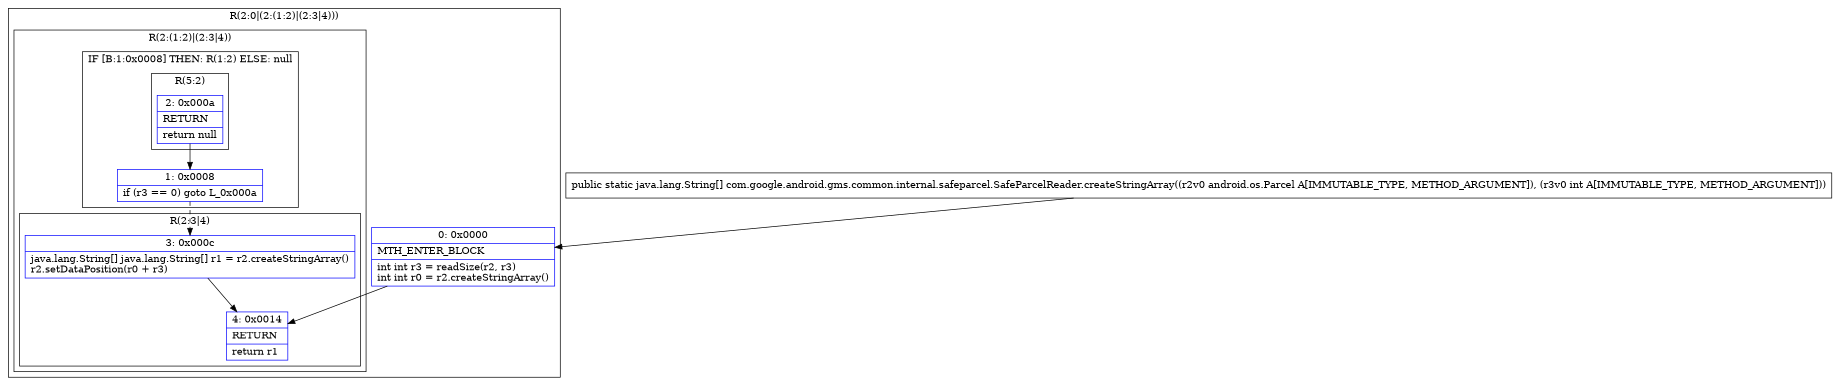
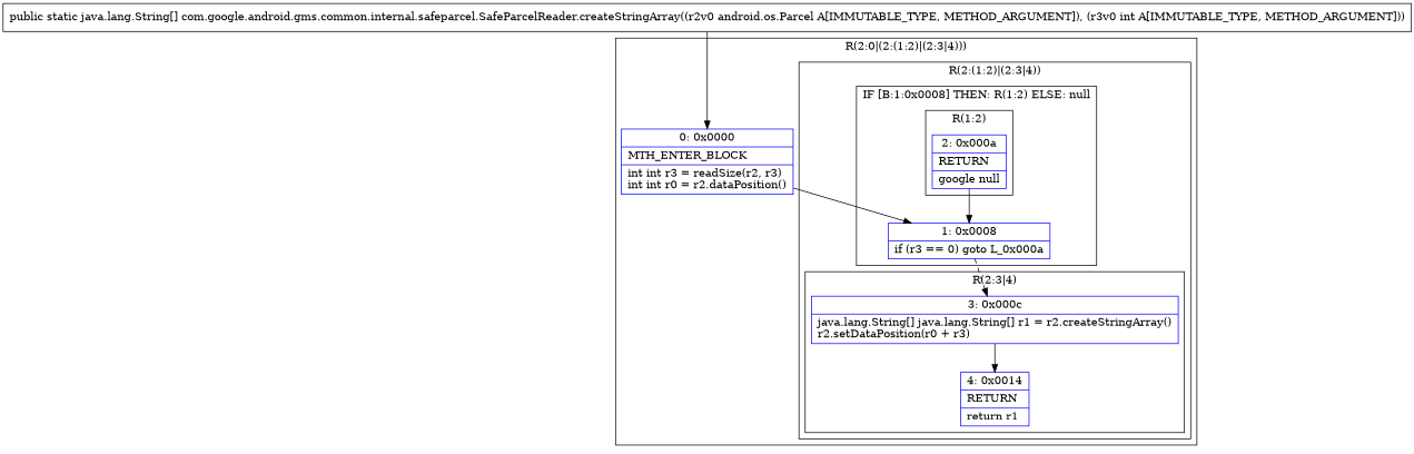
  digraph {
    node [color=blue shape=record]
-   n1 [label="{2\:\ 0x000a|RETURN\l|return null\l}"]
+   n1 [label="{2\:\ 0x000a|RETURN\l|google null\l}"]
    n2 [label="{1\:\ 0x0008|if (r3 == 0) goto L_0x000a\l}"]
    n3 [label="{3\:\ 0x000c|java.lang.String[] java.lang.String[] r1 = r2.createStringArray()\lr2.setDataPosition(r0 + r3)\l}"]
    n4 [label="{4\:\ 0x0014|RETURN\l|return r1\l}"]
-   n5 [label="{0\:\ 0x0000|MTH_ENTER_BLOCK\l|int int r3 = readSize(r2, r3)\lint int r0 = r2.createStringArray()\l}"]
+   n5 [label="{0\:\ 0x0000|MTH_ENTER_BLOCK\l|int int r3 = readSize(r2, r3)\lint int r0 = r2.dataPosition()\l}"]
    n6 [label="{public static java.lang.String[] com.google.android.gms.common.internal.safeparcel.SafeParcelReader.createStringArray((r2v0 android.os.Parcel A[IMMUTABLE_TYPE, METHOD_ARGUMENT]), (r3v0 int A[IMMUTABLE_TYPE, METHOD_ARGUMENT])) }" color=""]
    subgraph cluster_1 {
      label="R(2:0|(2:(1:2)|(2:3|4)))"
      n5
      subgraph cluster_2 {
        label="R(2:(1:2)|(2:3|4))"
        subgraph cluster_3 {
          label="IF [B:1:0x0008] THEN: R(1:2) ELSE: null"
          n2
          subgraph cluster_4 {
-           label="R(5:2)"
+           label="R(1:2)"
            n1
          }
        }
        subgraph cluster_5 {
          label="R(2:3|4)"
          n3
          n4
        }
      }
    }
    n1 -> n2
    n2 -> n3 [style=dashed]
    n3 -> n4
-   n5 -> n4
+   n5 -> n2
    n6 -> n5
  }
